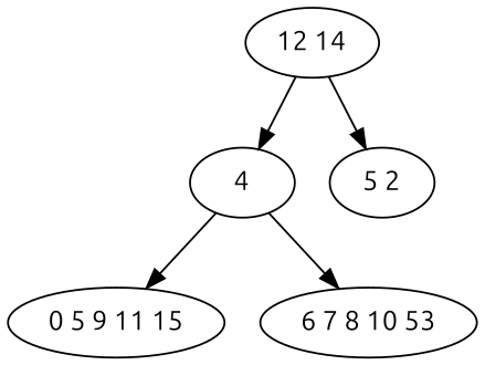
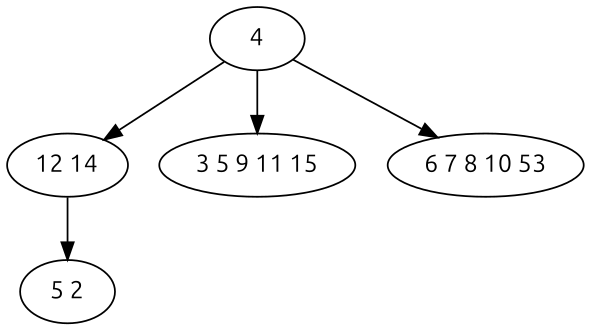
  digraph {
    fontname=Ubuntu
    node [fontname=Ubuntu]
    edge [fontname=Ubuntu]
    n1 [label=4]
    n2 [label="12 14"]
-   n3 [label="0 5 9 11 15"]
+   n3 [label="3 5 9 11 15"]
    n4 [label="6 7 8 10 53"]
    n5 [label="5 2"]
-   n2 -> n1
+   n1 -> n2
    n1 -> n3
    n1 -> n4
    n2 -> n5
  }
